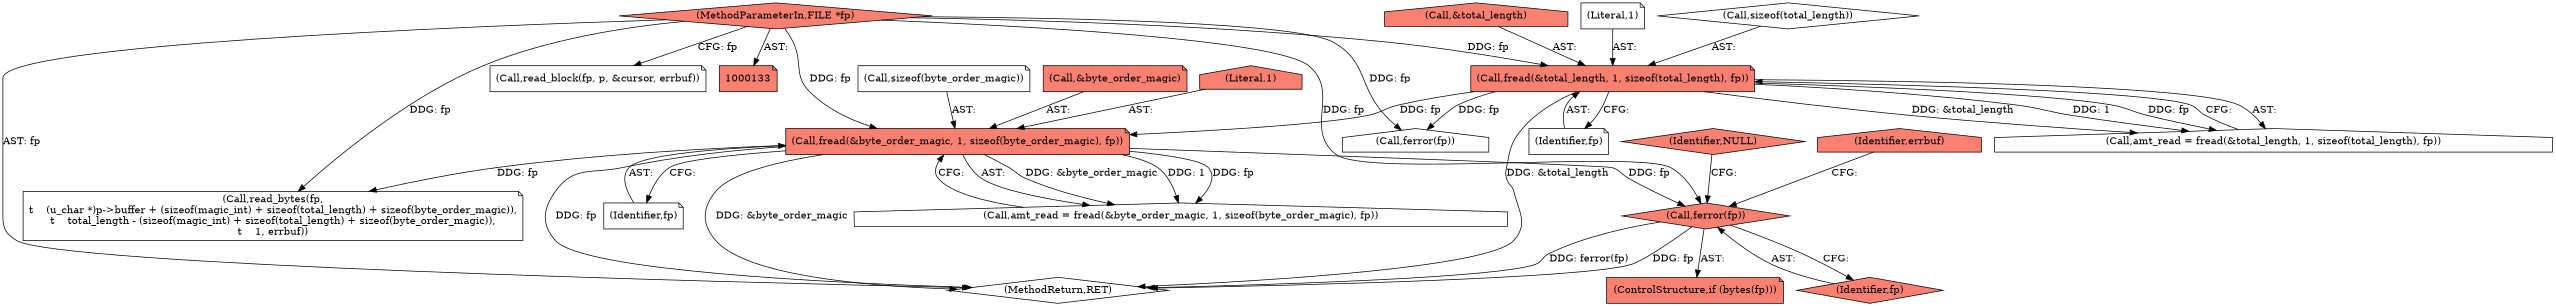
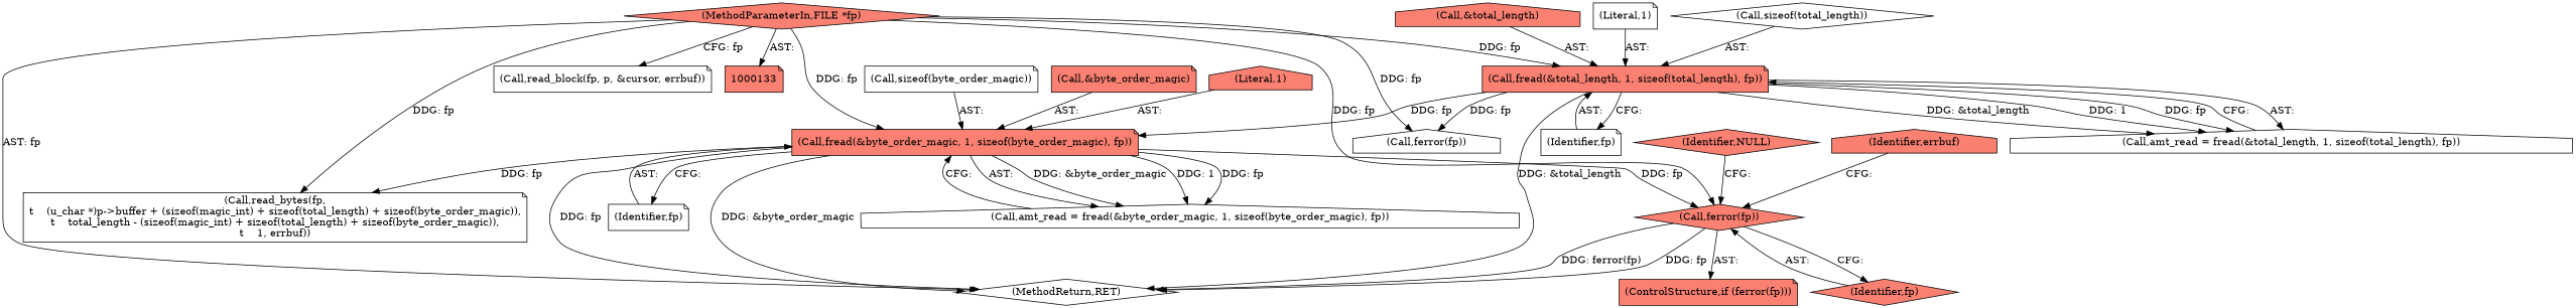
  digraph {
    node [fillcolor=salmon shape=note style=filled]
    n1 [label="(Call,ferror(fp))" shape=diamond]
-   n2 [label="(ControlStructure,if (bytes(fp)))"]
+   n2 [label="(ControlStructure,if (ferror(fp)))"]
    n3 [fillcolor=white label="(MethodReturn,RET)" shape=diamond]
    n4 [label="(Identifier,fp)" shape=diamond]
    n5 [label="(Call,fread(&byte_order_magic, 1, sizeof(byte_order_magic), fp))"]
    n6 [fillcolor=white label="(Call,amt_read = fread(&byte_order_magic, 1, sizeof(byte_order_magic), fp))" shape=house]
    n7 [fillcolor=white label="(Identifier,fp)"]
    n8 [fillcolor=white label="(Call,read_bytes(fp,\n\t    (u_char *)p->buffer + (sizeof(magic_int) + sizeof(total_length) + sizeof(byte_order_magic)),\n\t    total_length - (sizeof(magic_int) + sizeof(total_length) + sizeof(byte_order_magic)),\n\t    1, errbuf))"]
    n9 [label="(Call,fread(&total_length, 1, sizeof(total_length), fp))"]
    n10 [fillcolor=white label="(Identifier,fp)"]
    n11 [fillcolor=white label="(Call,amt_read = fread(&total_length, 1, sizeof(total_length), fp))" shape=house]
    n12 [fillcolor=white label="(Call,ferror(fp))" shape=house]
    n13 [label="(MethodParameterIn,FILE *fp)" shape=diamond]
    n14 [fillcolor=white label="(Call,read_block(fp, p, &cursor, errbuf))"]
    1000133
    n16 [fillcolor=white label="(Call,sizeof(total_length))" shape=diamond]
    n17 [fillcolor=white label="(Call,sizeof(byte_order_magic))"]
    n18 [label="(Call,&byte_order_magic)"]
    n19 [label="(Call,&total_length)" shape=house]
    n20 [label="(Identifier,NULL)" shape=diamond]
    n21 [label="(Identifier,errbuf)" shape=house]
    n22 [fillcolor=white label="(Literal,1)"]
    n23 [label="(Literal,1)" shape=house]
    n1 -> n2 [label="AST: "]
    n1 -> n3 [label="DDG: fp"]
    n1 -> n3 [label="DDG: ferror(fp)"]
    n1 -> n4 [label="CFG: "]
    n4 -> n1 [label="AST: "]
    n5 -> n1 [label="DDG: fp"]
    n5 -> n3 [label="DDG: &byte_order_magic"]
    n5 -> n3 [label="DDG: fp"]
    n5 -> n6 [label="AST: "]
    n5 -> n6 [label="DDG: &byte_order_magic"]
    n5 -> n6 [label="DDG: 1"]
    n5 -> n6 [label="DDG: fp"]
    n5 -> n7 [label="CFG: "]
    n5 -> n8 [label="DDG: fp"]
    n6 -> n5 [label="CFG: "]
    n7 -> n5 [label="AST: "]
    n9 -> n3 [label="DDG: &total_length"]
    n9 -> n5 [label="DDG: fp"]
    n9 -> n10 [label="CFG: "]
    n9 -> n11 [label="AST: "]
    n9 -> n11 [label="DDG: &total_length"]
    n9 -> n11 [label="DDG: 1"]
    n9 -> n11 [label="DDG: fp"]
    n9 -> n12 [label="DDG: fp"]
    n10 -> n9 [label="AST: "]
    n11 -> n9 [label="CFG: "]
    n13 -> n1 [label="DDG: fp"]
    n13 -> n3 [label="AST: fp"]
    n13 -> n5 [label="DDG: fp"]
    n13 -> n8 [label="DDG: fp"]
    n13 -> n9 [label="DDG: fp"]
    n13 -> n12 [label="DDG: fp"]
    n13 -> n14 [label="CFG: fp"]
    n13 -> 1000133 [label="AST: "]
    n16 -> n9 [label="AST: "]
    n17 -> n5 [label="AST: "]
    n18 -> n5 [label="AST: "]
    n19 -> n9 [label="AST: "]
    n20 -> n1 [label="CFG: "]
    n21 -> n1 [label="CFG: "]
    n22 -> n9 [label="AST: "]
    n23 -> n5 [label="AST: "]
  }
